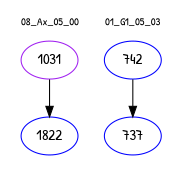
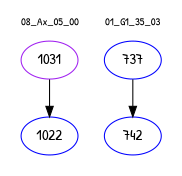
  digraph {
    fontname="Patrick Hand"
    node [color=blue fontname="Patrick Hand"]
    edge [color=black fontname="Patrick Hand"]
    n1 [color=purple label=1031]
-   n2 [label=1822]
+   n2 [label=1022]
    n3 [label=742]
    n4 [label=737]
    subgraph cluster_1 {
      color=white
      fontsize=10
      label="08_Ax_05_00"
      n1
      n2
    }
    subgraph cluster_2 {
      color=white
      fontsize=10
-     label="01_G1_05_03"
+     label="01_G1_35_03"
      n3
      n4
    }
    n1 -> n2
-   n3 -> n4
+   n4 -> n3
  }
